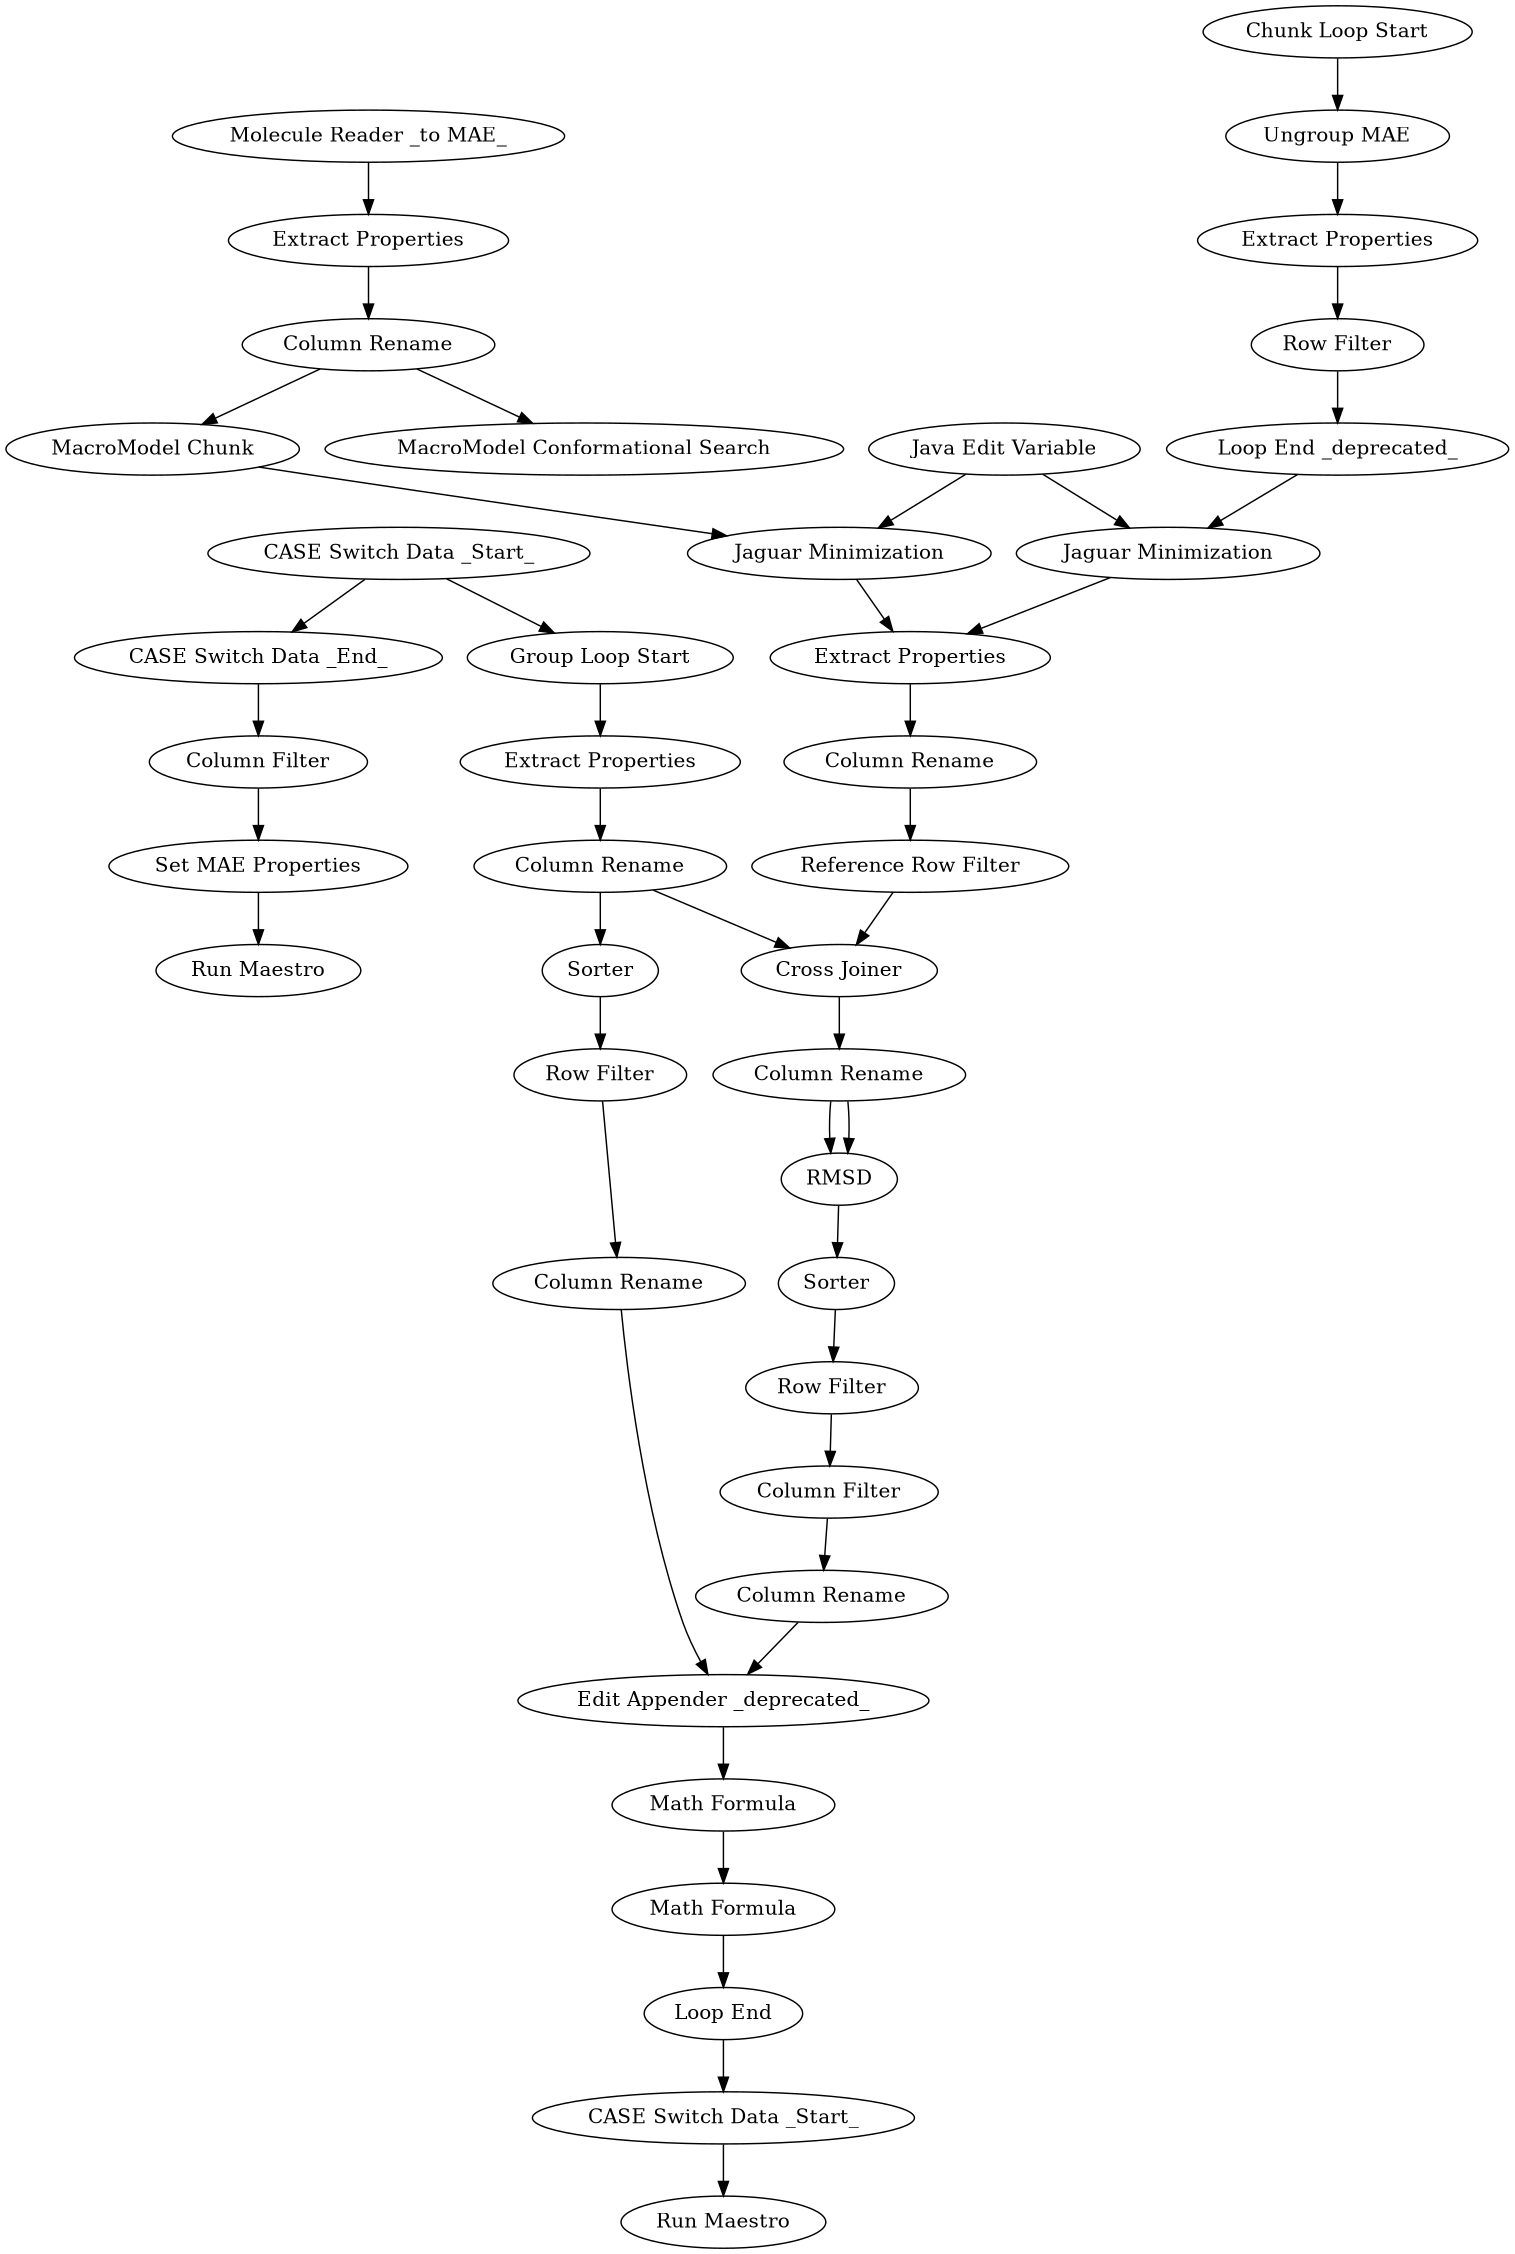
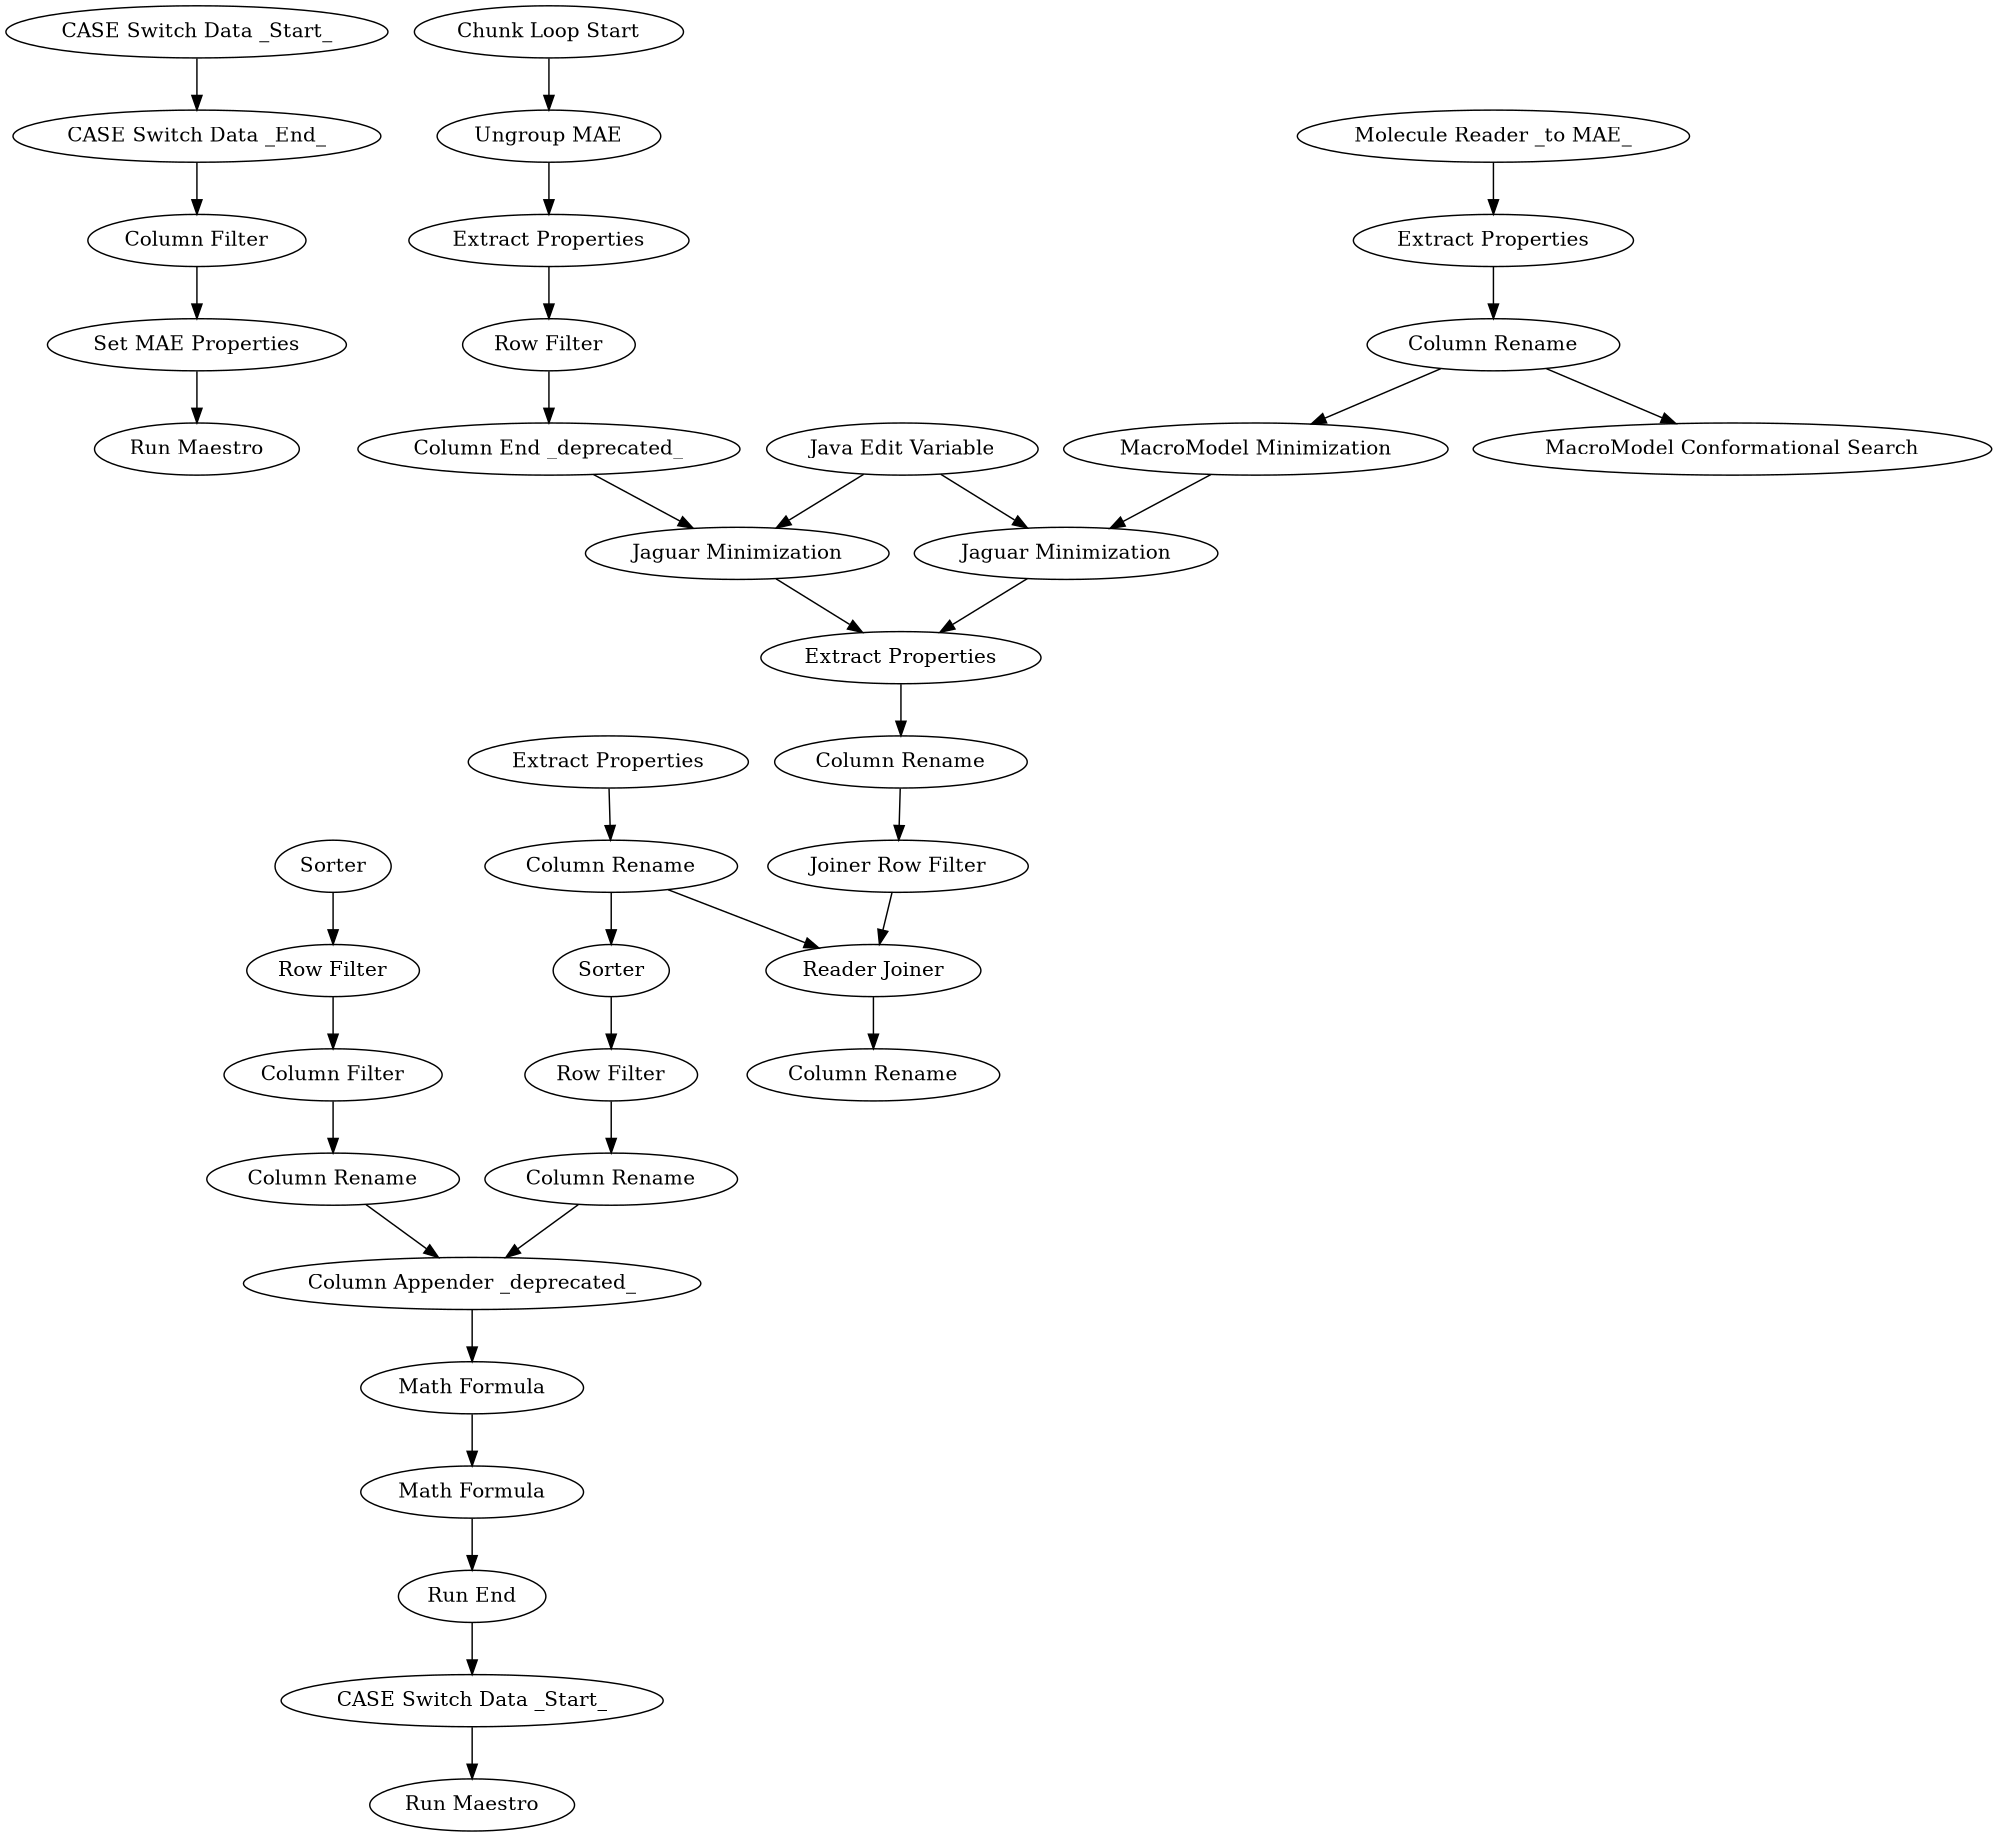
  digraph {
    rankdir=TB
    n1 [label="Column Filter"]
    n2 [label="Set MAE Properties"]
    n3 [label="Run Maestro"]
-   n4 [label="MacroModel Chunk"]
+   n4 [label="MacroModel Minimization"]
    n5 [label="Jaguar Minimization"]
    n6 [label="Extract Properties"]
    n7 [label="MacroModel Conformational Search"]
    n8 [label="Chunk Loop Start"]
    n9 [label="Ungroup MAE"]
    n10 [label="Column Rename"]
    n11 [label="Jaguar Minimization"]
    n12 [label="Extract Properties"]
    n13 [label="Row Filter"]
-   n14 [label="Loop End _deprecated_"]
-   n15 [label=RMSD]
+   n14 [label="Column End _deprecated_"]
    n16 [label=Sorter]
    n17 [label="Row Filter"]
    n18 [label="Run Maestro"]
    n19 [label="Column Filter"]
    n20 [label="Column Rename"]
-   n21 [label="Edit Appender _deprecated_"]
-   n22 [label="Loop End"]
+   n21 [label="Column Appender _deprecated_"]
+   n22 [label="Run End"]
    n23 [label="CASE Switch Data _Start_"]
    n24 [label="CASE Switch Data _End_"]
    n25 [label="Math Formula"]
    n26 [label="CASE Switch Data _Start_"]
-   n27 [label="Group Loop Start"]
    n28 [label="Extract Properties"]
    n29 [label=Sorter]
    n30 [label="Row Filter"]
    n31 [label="Column Rename"]
    n32 [label="Math Formula"]
    n33 [label="Column Rename"]
-   n34 [label="Cross Joiner"]
+   n34 [label="Reader Joiner"]
    n35 [label="Column Rename"]
-   n36 [label="Reference Row Filter"]
+   n36 [label="Joiner Row Filter"]
    n37 [label="Molecule Reader _to MAE_"]
    n38 [label="Extract Properties"]
    n39 [label="Column Rename"]
    n40 [label="Java Edit Variable"]
    n1 -> n2
    n2 -> n3
    n4 -> n5
    n5 -> n6
    n6 -> n10
    n8 -> n9
    n9 -> n12
    n10 -> n36
    n11 -> n6
    n12 -> n13
    n13 -> n14
    n14 -> n11
-   n15 -> n16
    n16 -> n17
    n17 -> n19
    n19 -> n20
    n20 -> n21
    n21 -> n25
    n22 -> n23
    n23 -> n18
    n24 -> n1
    n25 -> n32
    n26 -> n24
-   n26 -> n27
-   n27 -> n28
    n28 -> n33
    n29 -> n30
    n30 -> n31
    n31 -> n21
    n32 -> n22
    n33 -> n29
    n33 -> n34
    n34 -> n35
-   n35 -> n15
-   n35 -> n15
    n36 -> n34
    n37 -> n38
    n38 -> n39
    n39 -> n4
    n39 -> n7
    n40 -> n5
    n40 -> n11
  }
